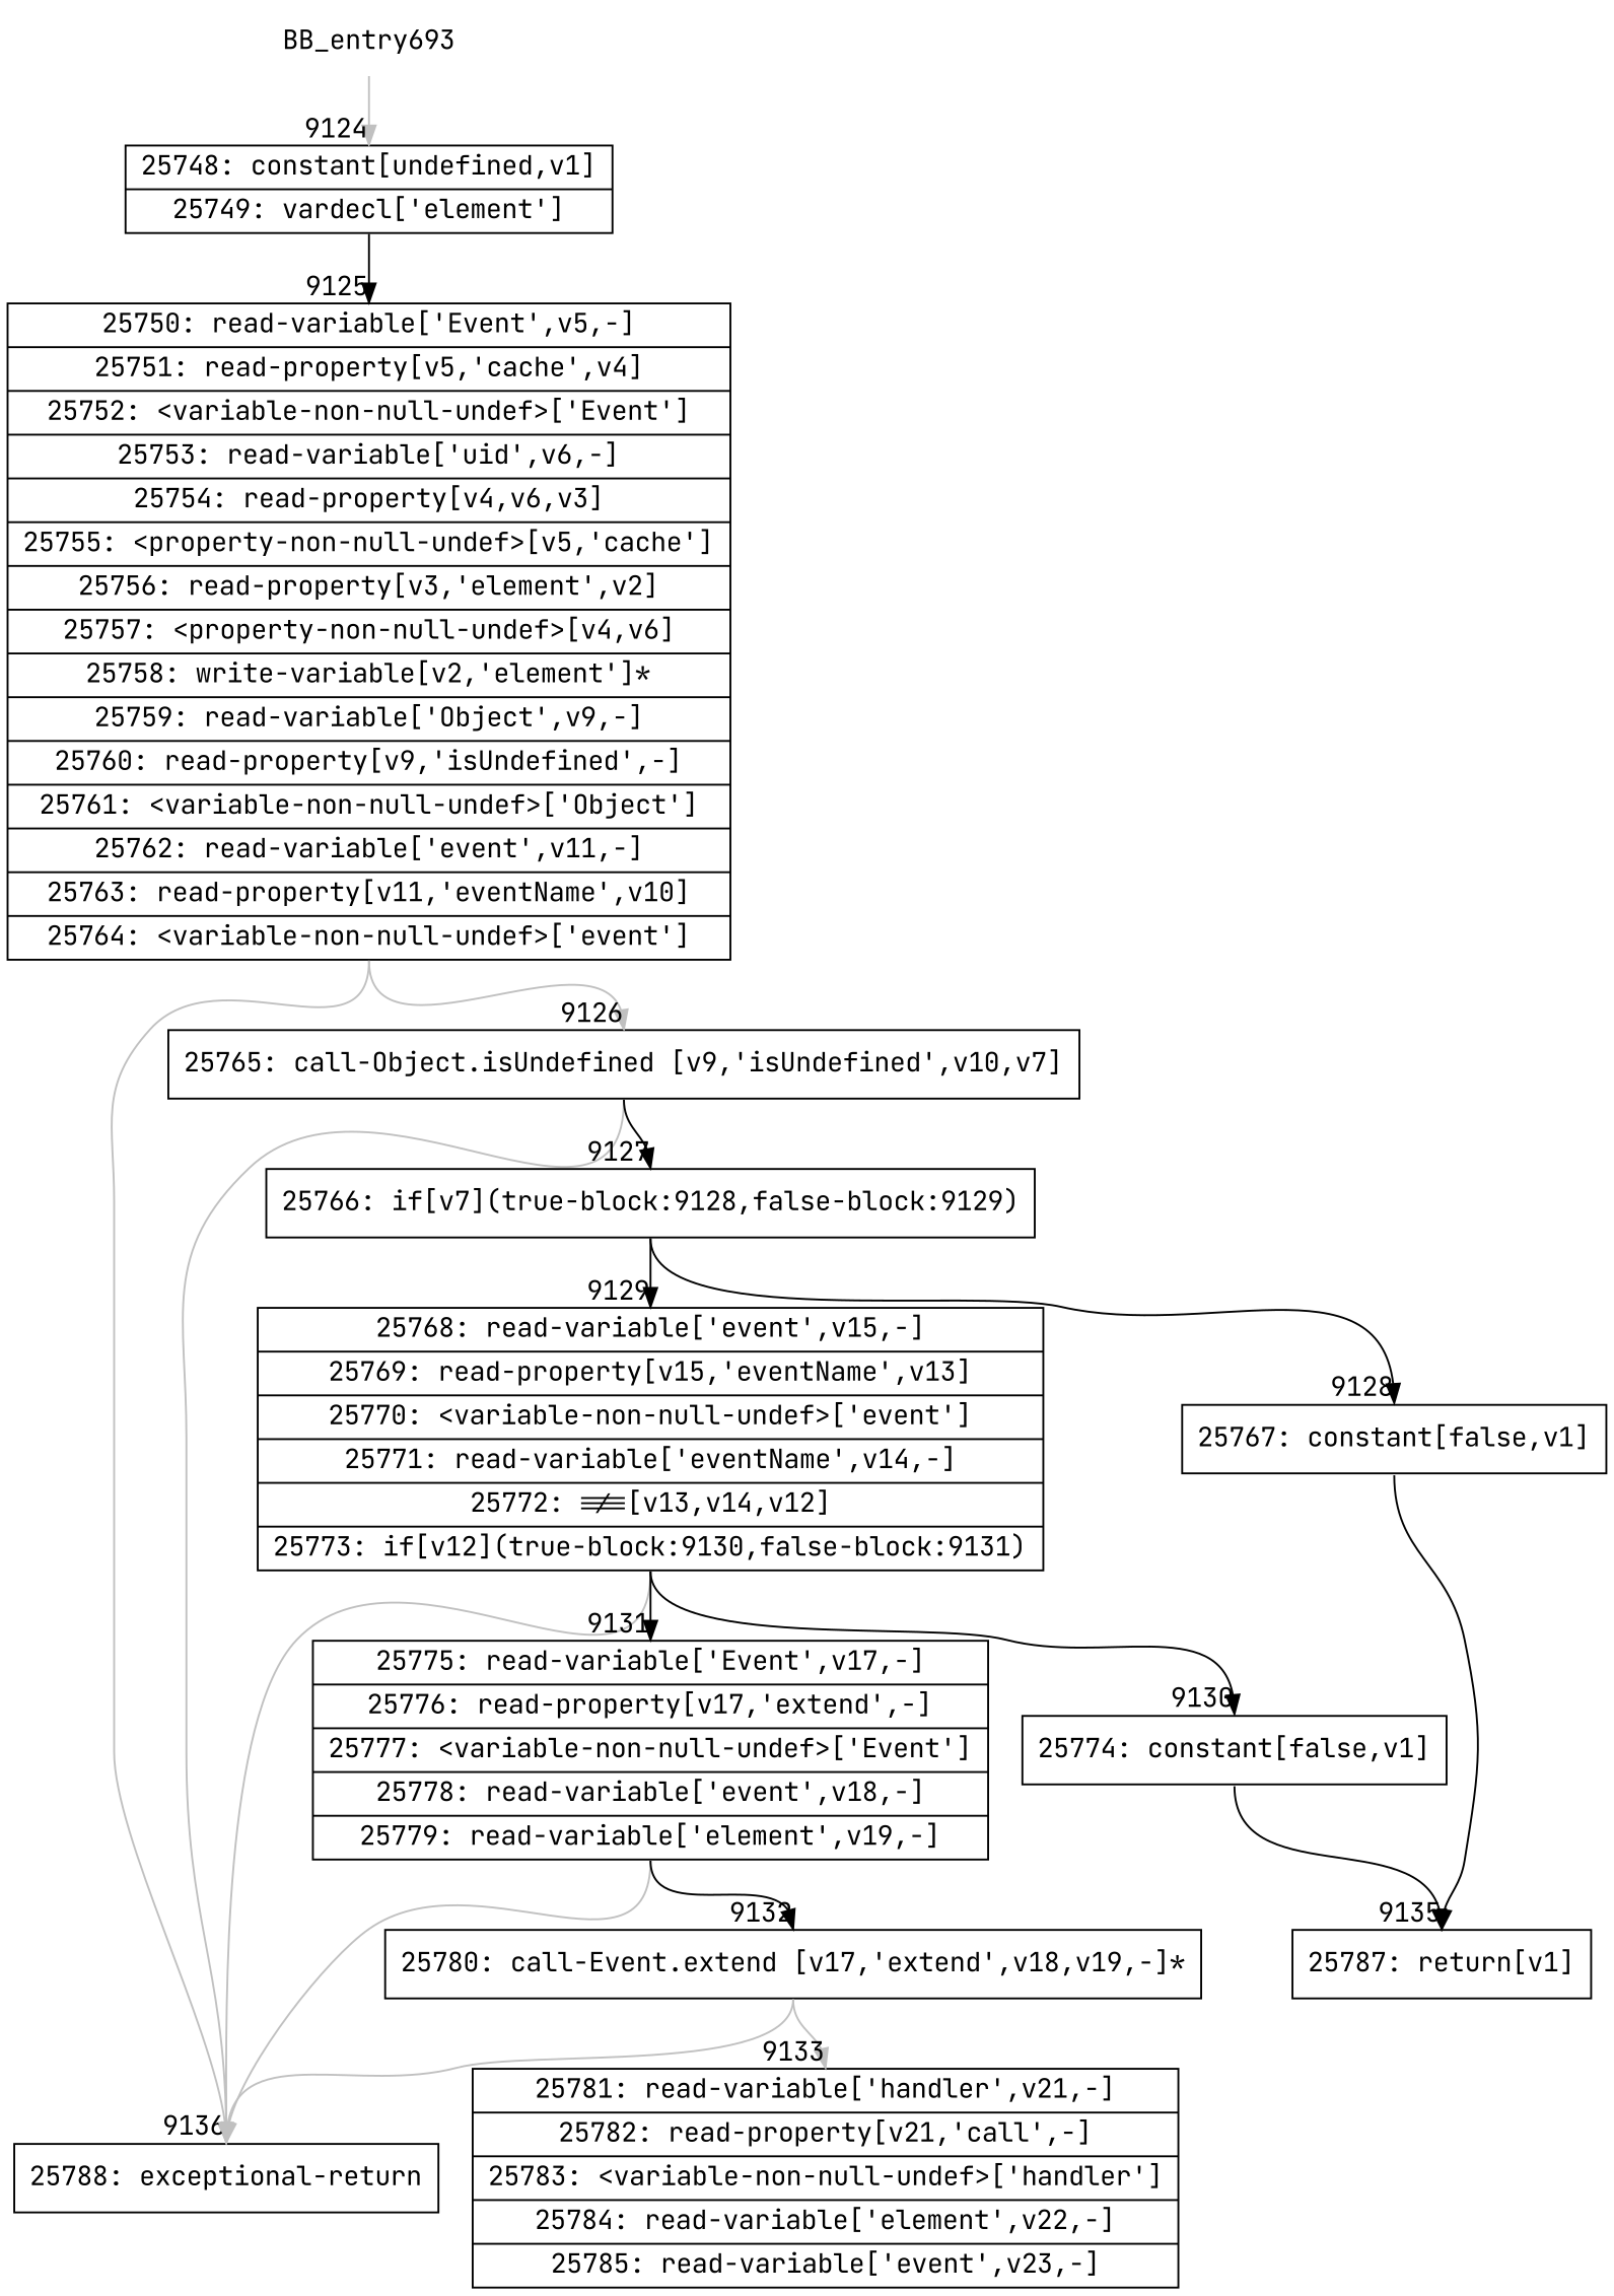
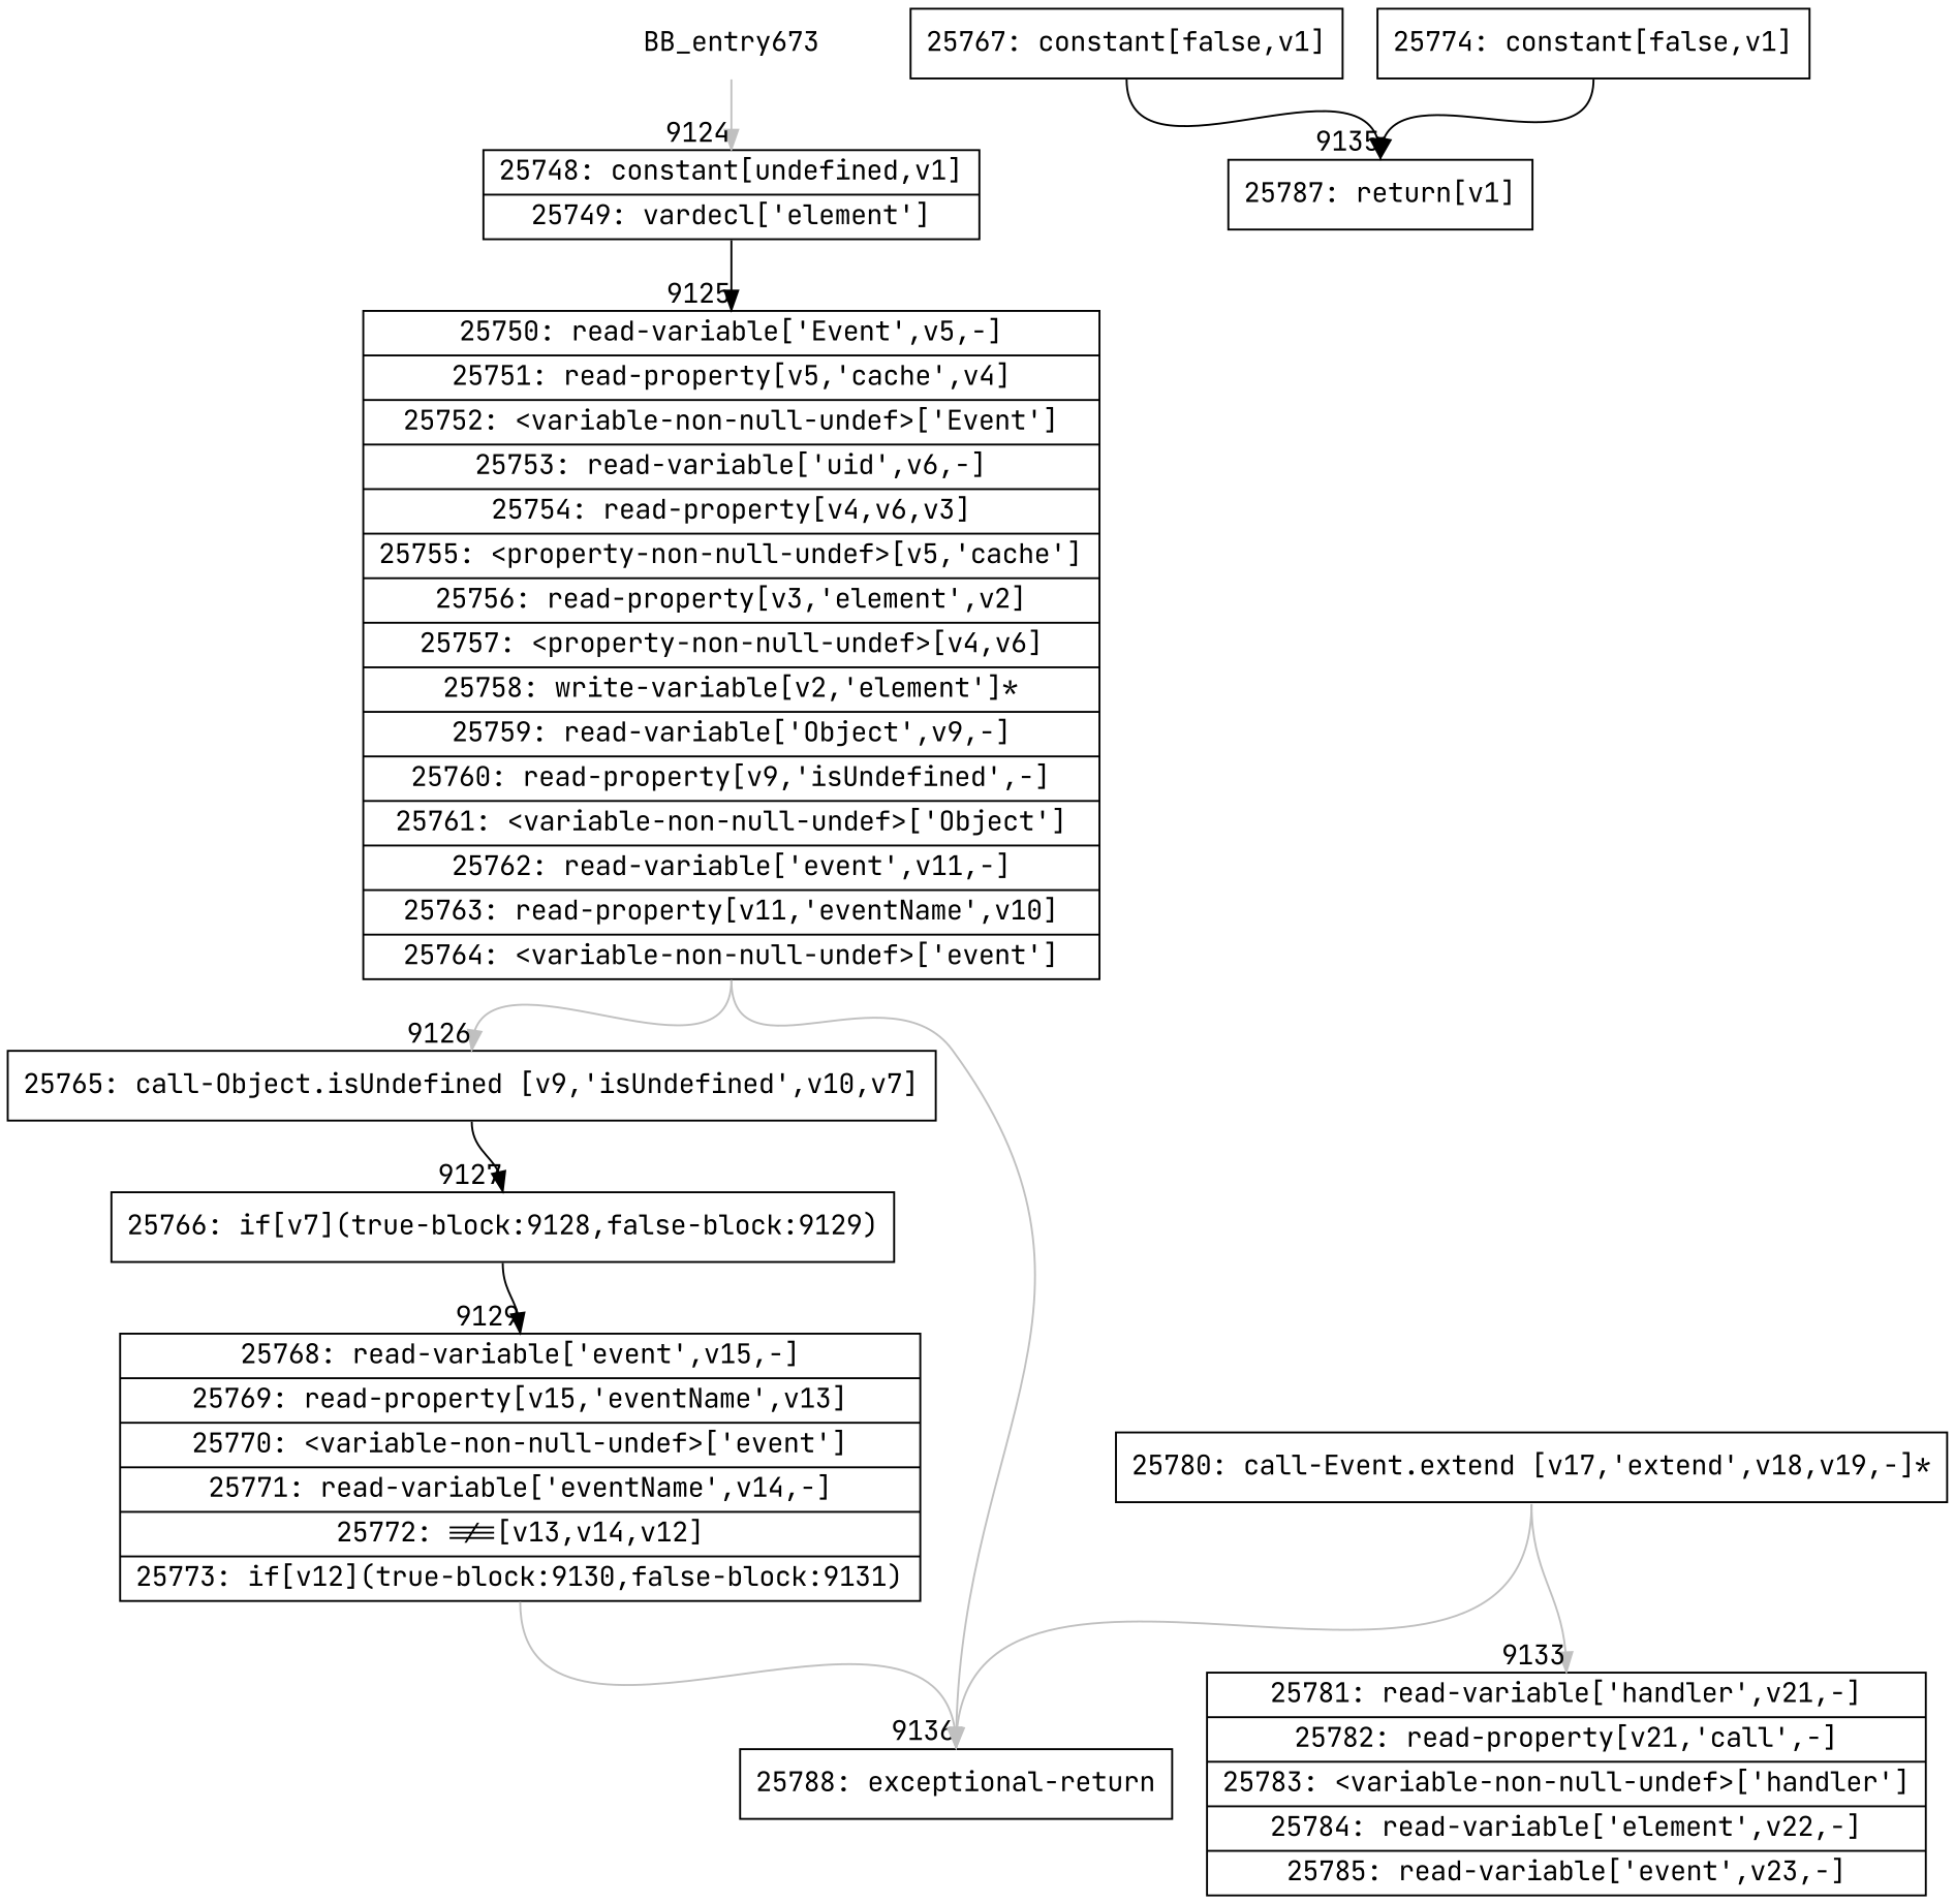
  digraph {
    fontname="JetBrains Mono"
    rankdir=TD
    node [fontname="JetBrains Mono" shape=record]
    edge [fontname="JetBrains Mono" headport=n tailport=s]
-   BB_entry693 [shape=none]
+   BB_entry693 [shape=none label=BB_entry673]
    n2 [label="{25748: constant[undefined,v1]|25749: vardecl['element']}"]
    n3 [label="{25750: read-variable['Event',v5,-]|25751: read-property[v5,'cache',v4]|25752: \<variable-non-null-undef\>['Event']|25753: read-variable['uid',v6,-]|25754: read-property[v4,v6,v3]|25755: \<property-non-null-undef\>[v5,'cache']|25756: read-property[v3,'element',v2]|25757: \<property-non-null-undef\>[v4,v6]|25758: write-variable[v2,'element']*|25759: read-variable['Object',v9,-]|25760: read-property[v9,'isUndefined',-]|25761: \<variable-non-null-undef\>['Object']|25762: read-variable['event',v11,-]|25763: read-property[v11,'eventName',v10]|25764: \<variable-non-null-undef\>['event']}"]
    n4 [label="{25765: call-Object.isUndefined [v9,'isUndefined',v10,v7]}"]
    n5 [label="{25788: exceptional-return}"]
    n6 [label="{25766: if[v7](true-block:9128,false-block:9129)}"]
    n7 [label="{25767: constant[false,v1]}"]
    n8 [label="{25768: read-variable['event',v15,-]|25769: read-property[v15,'eventName',v13]|25770: \<variable-non-null-undef\>['event']|25771: read-variable['eventName',v14,-]|25772: !==[v13,v14,v12]|25773: if[v12](true-block:9130,false-block:9131)}"]
    n9 [label="{25787: return[v1]}"]
    n10 [label="{25774: constant[false,v1]}"]
-   n11 [label="{25775: read-variable['Event',v17,-]|25776: read-property[v17,'extend',-]|25777: \<variable-non-null-undef\>['Event']|25778: read-variable['event',v18,-]|25779: read-variable['element',v19,-]}"]
    n12 [label="{25780: call-Event.extend [v17,'extend',v18,v19,-]*}"]
    n13 [label="{25781: read-variable['handler',v21,-]|25782: read-property[v21,'call',-]|25783: \<variable-non-null-undef\>['handler']|25784: read-variable['element',v22,-]|25785: read-variable['event',v23,-]}"]
    BB_entry693 -> n2 [color=gray headlabel="    9124"]
    n2 -> n3 [headlabel="      9125"]
    n3 -> n4 [color=gray headlabel="      9126"]
    n3 -> n5 [color=gray headlabel="      9136"]
-   n4 -> n5 [color=gray]
    n4 -> n6 [headlabel="      9127"]
-   n6 -> n7 [headlabel="      9128"]
    n6 -> n8 [headlabel="      9129"]
    n7 -> n9 [headlabel="      9135"]
    n8 -> n5 [color=gray]
-   n8 -> n10 [headlabel="      9130"]
-   n8 -> n11 [headlabel="      9131"]
    n10 -> n9
-   n11 -> n5 [color=gray]
-   n11 -> n12 [headlabel="      9132"]
    n12 -> n5 [color=gray]
    n12 -> n13 [color=gray headlabel="      9133"]
  }
